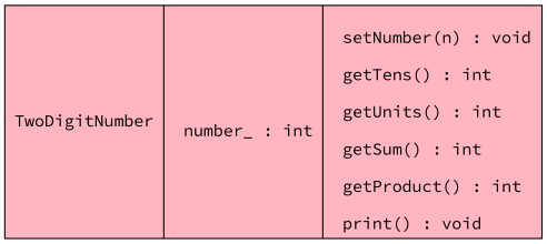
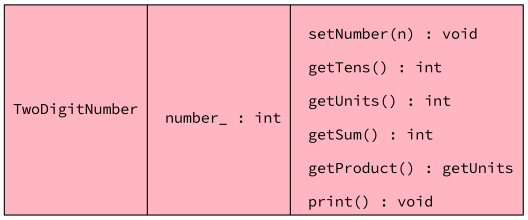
  digraph {
    rankdir=LR
    fontname="Source Code Pro"
-   n1 [fillcolor=lightpink label="{TwoDigitNumber\l |\n    number_ : int\l|\n    setNumber(n) : void\l\n    getTens() : int\l\n    getUnits() : int\l\n    getSum() : int\l\n    getProduct() : int\l\n    print() : void\l}" shape=record style=filled fontname="Source Code Pro"]
+   n1 [fillcolor=lightpink label="{TwoDigitNumber\l |\n    number_ : int\l|\n    setNumber(n) : void\l\n    getTens() : int\l\n    getUnits() : int\l\n    getSum() : int\l\n    getProduct() : getUnits\l\n    print() : void\l}" shape=record style=filled fontname="Source Code Pro"]
  }
